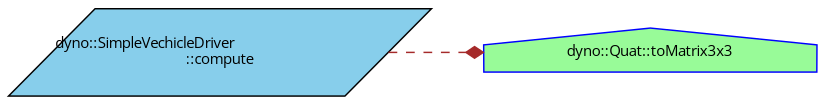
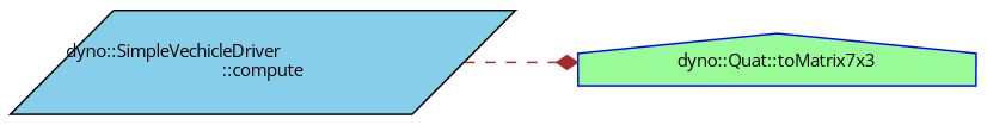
  digraph {
    rankdir=LR
    fontname="Open Sans"
    node [fontname="Open Sans" fontsize=10 style=filled]
    n1 [color=black fillcolor=skyblue fontcolor=black height=0.2 label="dyno::SimpleVechicleDriver\l::compute" shape=parallelogram width=0.4]
-   n2 [color=blue fillcolor=palegreen height=0.2 label="dyno::Quat::toMatrix3x3" shape=house width=0.4]
+   n2 [color=blue fillcolor=palegreen height=0.2 label="dyno::Quat::toMatrix7x3" shape=house width=0.4]
    n1 -> n2 [color=brown fontname="Open Sans" fontsize=10 labelfontname=Helvetica labelfontsize=10 style=dashed arrowhead=diamond]
  }
